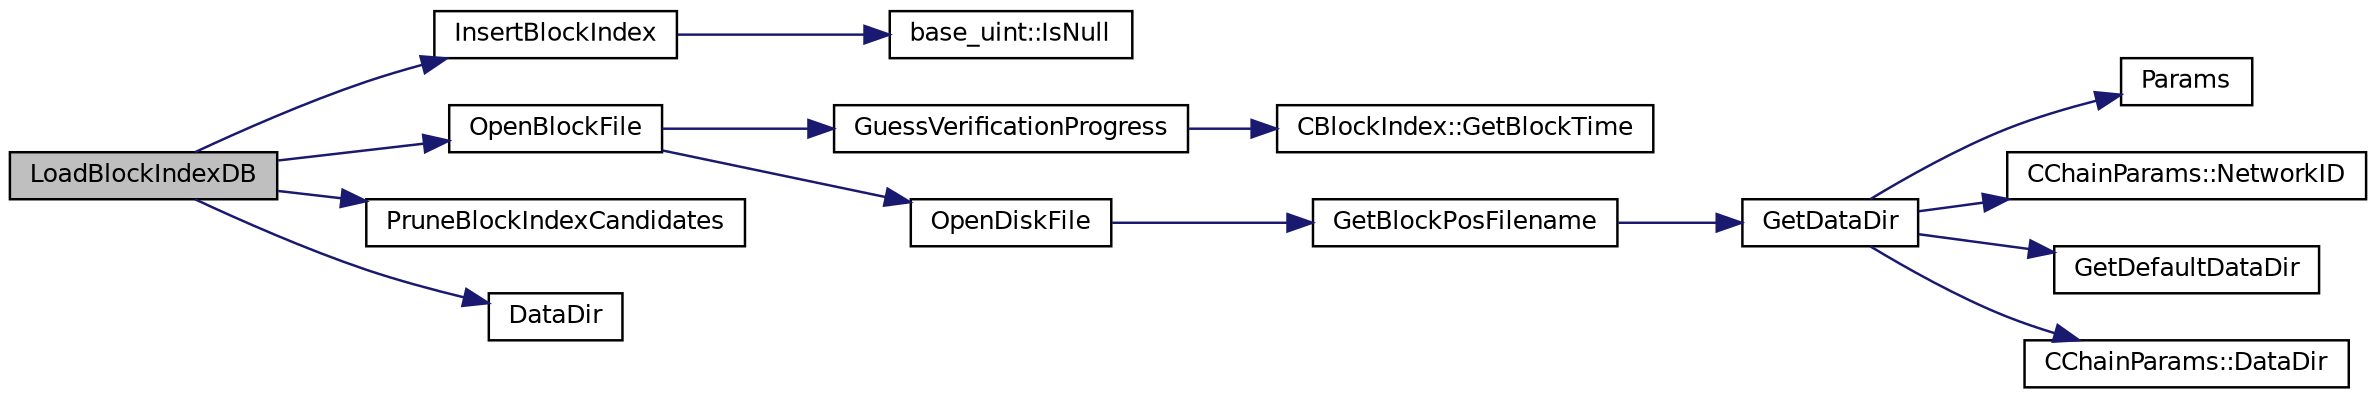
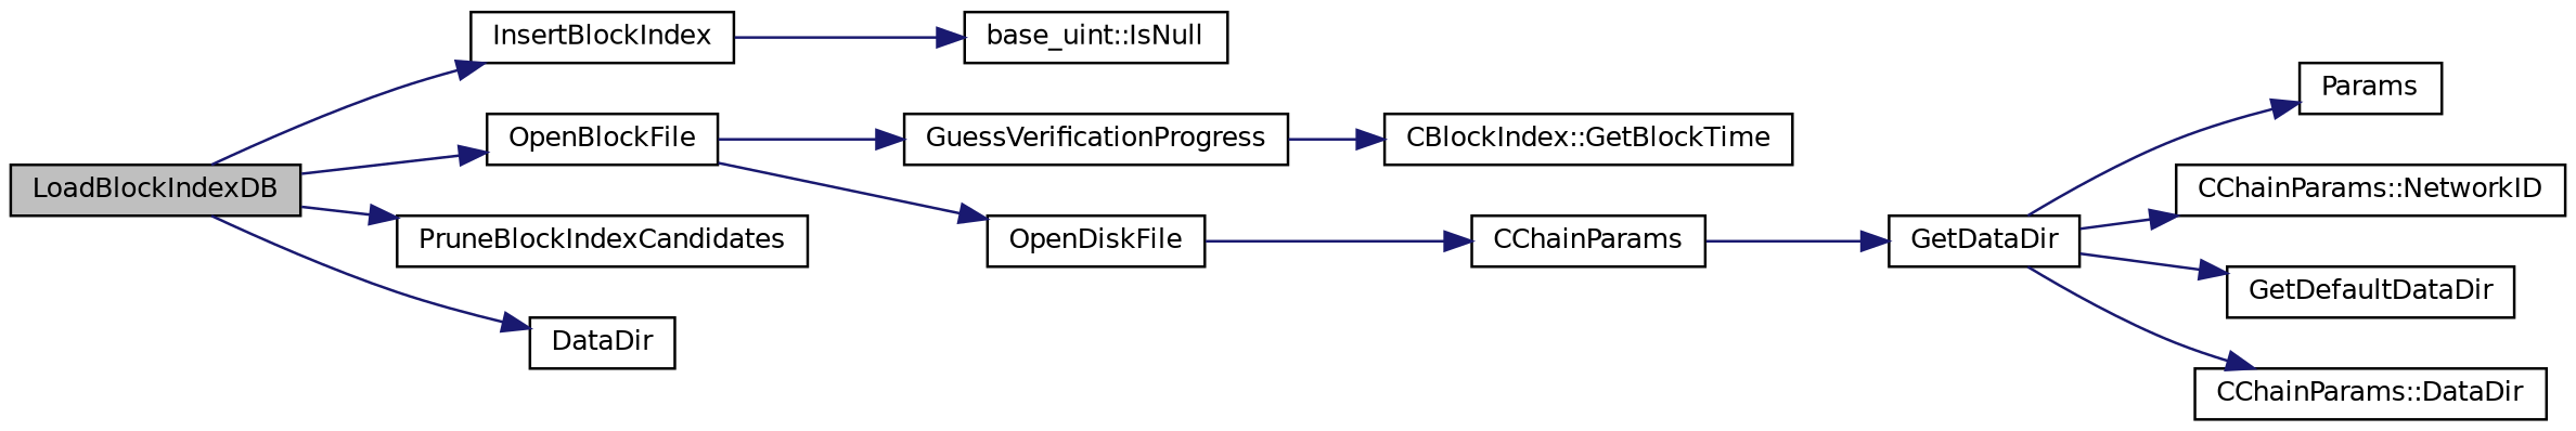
  digraph {
    rankdir=LR
    node [color=black fillcolor=white fontname=Helvetica fontsize=10 shape=record style=filled]
    edge [color=midnightblue fontname=Helvetica fontsize=10 labelfontname=Helvetica labelfontsize=10 style=solid]
    n1 [fillcolor=grey75 fontcolor=black height=0.2 label=LoadBlockIndexDB width=0.4]
    n2 [height=0.2 label=InsertBlockIndex width=0.4]
    n3 [height=0.2 label=OpenBlockFile width=0.4]
    n4 [height=0.2 label=PruneBlockIndexCandidates width=0.4]
    n5 [height=0.2 label=DataDir width=0.4]
    n6 [height=0.2 label="base_uint::IsNull" width=0.4]
    n7 [height=0.2 label=GuessVerificationProgress width=0.4]
    n8 [height=0.2 label=OpenDiskFile width=0.4]
    n9 [height=0.2 label="CBlockIndex::GetBlockTime" width=0.4]
-   n10 [height=0.2 label=GetBlockPosFilename width=0.4]
+   n10 [height=0.2 label=CChainParams width=0.4]
    n11 [height=0.2 label=GetDataDir width=0.4]
    n12 [height=0.2 label=Params width=0.4]
    n13 [height=0.2 label="CChainParams::NetworkID" width=0.4]
    n14 [height=0.2 label=GetDefaultDataDir width=0.4]
    n15 [height=0.2 label="CChainParams::DataDir" width=0.4]
    n1 -> n2
    n1 -> n3
    n1 -> n4
    n1 -> n5
    n2 -> n6
    n3 -> n7
    n3 -> n8
    n7 -> n9
    n8 -> n10
    n10 -> n11
    n11 -> n12
    n11 -> n13
    n11 -> n14
    n11 -> n15
  }
